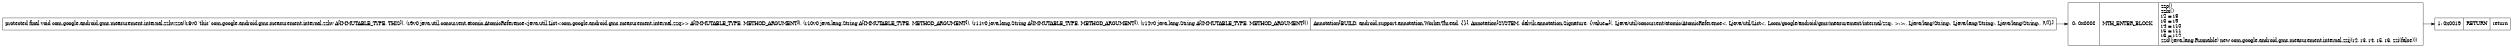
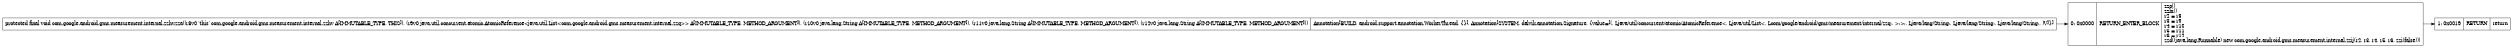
  digraph {
    rankdir=LR
    node [shape=record]
-   n1 [label="{0\:\ 0x0000|MTH_ENTER_BLOCK\l|zzo()\lzzbi()\lr2 = r8\lr3 = r9\lr4 = r10\lr5 = r11\lr6 = r12\lzzd((java.lang.Runnable) new com.google.android.gms.measurement.internal.zzij(r2, r3, r4, r5, r6, zzi(false)))\l}"]
+   n1 [label="{0\:\ 0x0000|RETURN_ENTER_BLOCK\l|zzo()\lzzbi()\lr2 = r8\lr3 = r9\lr4 = r10\lr5 = r11\lr6 = r12\lzzd((java.lang.Runnable) new com.google.android.gms.measurement.internal.zzij(r2, r3, r4, r5, r6, zzi(false)))\l}"]
    n2 [label="{1\:\ 0x0019|RETURN\l|return\l}"]
    n3 [label="{protected final void com.google.android.gms.measurement.internal.zzhv.zza((r8v0 'this' com.google.android.gms.measurement.internal.zzhv A[IMMUTABLE_TYPE, THIS]), (r9v0 java.util.concurrent.atomic.AtomicReference\<java.util.List\<com.google.android.gms.measurement.internal.zzq\>\> A[IMMUTABLE_TYPE, METHOD_ARGUMENT]), (r10v0 java.lang.String A[IMMUTABLE_TYPE, METHOD_ARGUMENT]), (r11v0 java.lang.String A[IMMUTABLE_TYPE, METHOD_ARGUMENT]), (r12v0 java.lang.String A[IMMUTABLE_TYPE, METHOD_ARGUMENT]))  | Annotation[BUILD, android.support.annotation.WorkerThread, \{\}], Annotation[SYSTEM, dalvik.annotation.Signature, \{value=[(, Ljava\/util\/concurrent\/atomic\/AtomicReference\<, Ljava\/util\/List\<, Lcom\/google\/android\/gms\/measurement\/internal\/zzq;, \>;\>;, Ljava\/lang\/String;, Ljava\/lang\/String;, Ljava\/lang\/String;, )V]\}]\l}"]
    n1 -> n2
    n3 -> n1
  }
